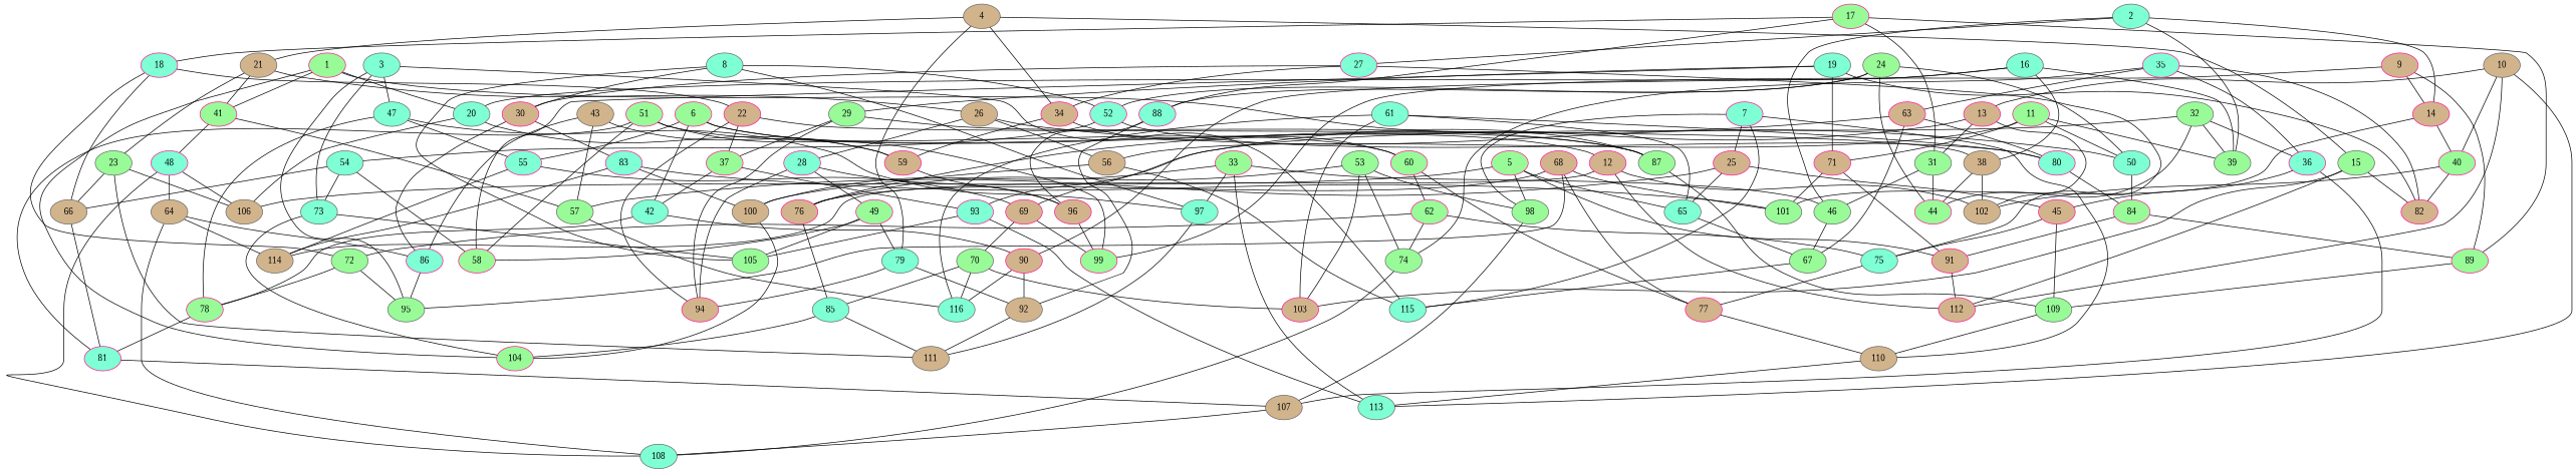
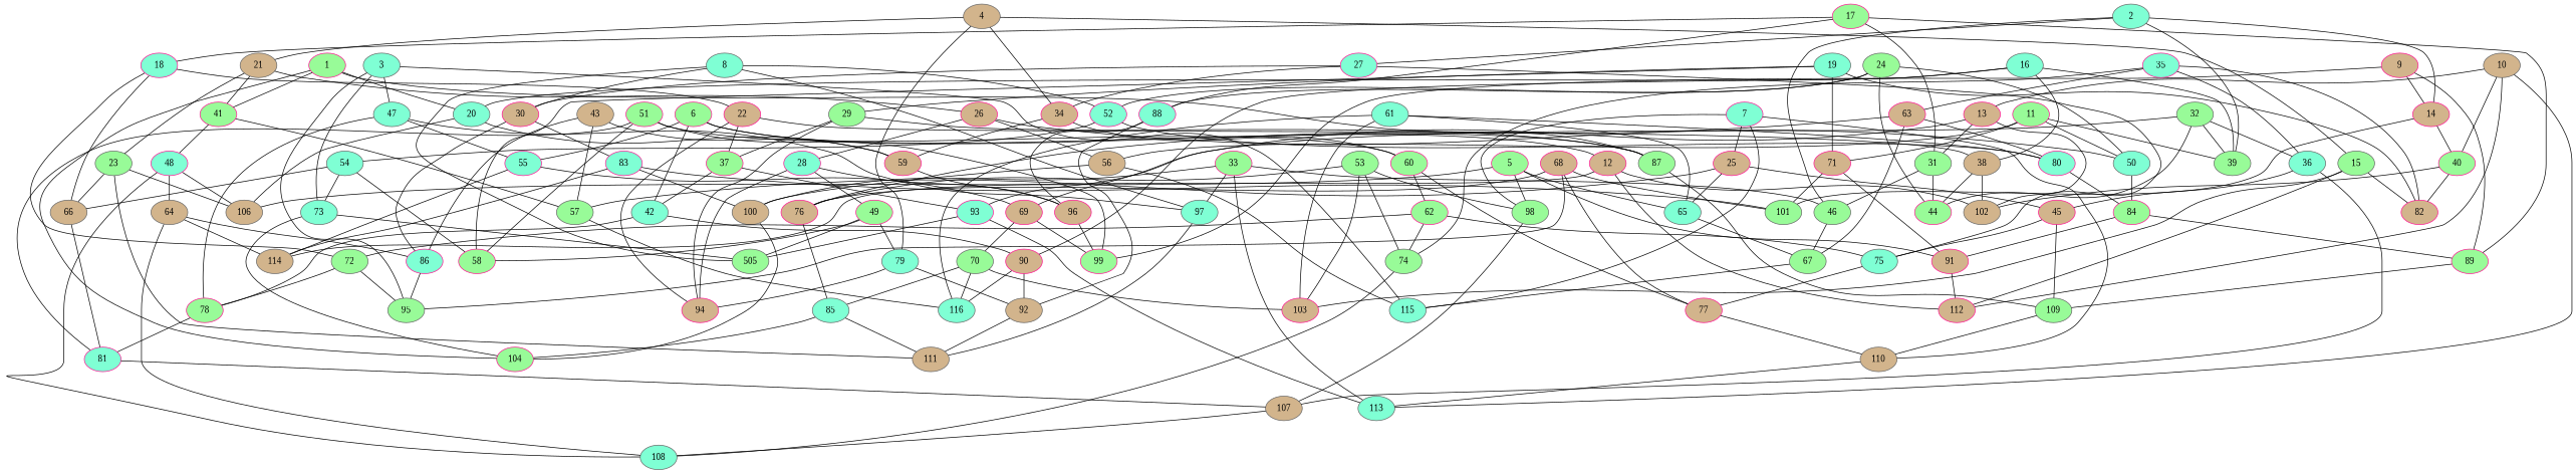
  graph {
    fontname="Liberation Serif"
    node [color=gray40 fillcolor=palegreen fontname="Liberation Serif" style=filled]
    edge [fontname="Liberation Serif"]
    1 [color=deeppink]
    20 [fillcolor=aquamarine]
    41 [color=deeppink]
    87
    104 [color=deeppink]
    106 [fillcolor=tan]
    59 [color=deeppink fillcolor=tan]
    57
    48 [color=deeppink fillcolor=aquamarine]
    109
    2 [fillcolor=aquamarine]
    14 [color=deeppink fillcolor=tan]
    27 [color=deeppink fillcolor=aquamarine]
    39
    46
    40 [color=deeppink]
    101
    34 [color=deeppink fillcolor=tan]
    30 [color=deeppink fillcolor=tan]
    75 [fillcolor=aquamarine]
    67
    3 [fillcolor=aquamarine]
    47 [fillcolor=aquamarine]
    73 [fillcolor=aquamarine]
    95
    115 [fillcolor=aquamarine]
    55 [color=deeppink fillcolor=aquamarine]
    97 [fillcolor=aquamarine]
    78 [color=deeppink]
-   105
+   105 [label=505]
    4 [fillcolor=tan]
    15
    21 [fillcolor=tan]
    79 [fillcolor=aquamarine]
    112 [color=deeppink fillcolor=tan]
    82 [color=deeppink fillcolor=tan]
    103 [color=deeppink fillcolor=tan]
    23
-   26 [fillcolor=tan]
+   26 [color=deeppink fillcolor=tan]
    60 [color=deeppink]
    94 [color=deeppink fillcolor=tan]
    92 [fillcolor=tan]
    5 [color=deeppink]
    65 [fillcolor=aquamarine]
    91 [color=deeppink fillcolor=tan]
    98
    107 [fillcolor=tan]
    6 [color=deeppink]
    12 [color=deeppink fillcolor=tan]
    42 [fillcolor=aquamarine]
    102 [fillcolor=tan]
    114 [fillcolor=tan]
    90 [color=deeppink fillcolor=tan]
    69 [color=deeppink fillcolor=tan]
    7 [color=deeppink fillcolor=aquamarine]
    25 [color=deeppink fillcolor=tan]
    110 [fillcolor=tan]
    45 [color=deeppink fillcolor=tan]
    113 [fillcolor=aquamarine]
    8 [fillcolor=aquamarine]
    52 [color=deeppink fillcolor=aquamarine]
    83 [color=deeppink fillcolor=aquamarine]
    86 [color=deeppink fillcolor=aquamarine]
    54 [fillcolor=aquamarine]
    80 [color=deeppink fillcolor=aquamarine]
    111 [fillcolor=tan]
    9 [color=deeppink fillcolor=tan]
    89 [color=deeppink]
    99 [color=deeppink]
    43 [fillcolor=tan]
    10 [fillcolor=tan]
    13 [color=deeppink fillcolor=tan]
    31
    11 [color=deeppink]
    50 [fillcolor=aquamarine]
    56 [fillcolor=tan]
    71 [color=deeppink fillcolor=tan]
    84 [color=deeppink]
    100 [fillcolor=tan]
    44 [color=deeppink]
    70
    16 [fillcolor=aquamarine]
    38 [fillcolor=tan]
    116 [fillcolor=aquamarine]
    17 [color=deeppink]
    18 [color=deeppink fillcolor=aquamarine]
    88 [color=deeppink fillcolor=aquamarine]
    22 [color=deeppink fillcolor=tan]
    66 [fillcolor=tan]
    72
    96 [color=deeppink fillcolor=tan]
    37 [color=deeppink]
    81 [color=deeppink fillcolor=aquamarine]
    19 [fillcolor=aquamarine]
    29
    58 [color=deeppink]
    28 [color=deeppink fillcolor=aquamarine]
    93 [color=deeppink fillcolor=aquamarine]
    24
    49 [color=deeppink]
    77 [color=deeppink fillcolor=tan]
    32
-   36 [color=deeppink fillcolor=aquamarine]
+   36 [fillcolor=aquamarine]
    33 [color=deeppink]
    62 [color=deeppink]
    35 [color=deeppink fillcolor=aquamarine]
    63 [color=deeppink fillcolor=tan]
    74
    76 [color=deeppink fillcolor=tan]
    108 [fillcolor=aquamarine]
    64 [fillcolor=tan]
    51 [color=deeppink]
    53
    85 [fillcolor=aquamarine]
    61 [fillcolor=aquamarine]
    68 [color=deeppink fillcolor=tan]
    1 -- 20
    1 -- 41
    1 -- 87
    1 -- 104
    20 -- 106
    20 -- 59
    41 -- 57
    41 -- 48
    87 -- 109
    59 -- 96
    57 -- 116
    48 -- 106
    48 -- 108
    48 -- 64
    109 -- 110
    2 -- 14
    2 -- 27
    2 -- 39
    2 -- 46
    14 -- 40
    14 -- 101
    27 -- 34
    27 -- 30
    27 -- 75
    46 -- 67
    40 -- 82
    40 -- 102
    34 -- 59
    34 -- 60
    30 -- 83
    30 -- 86
    75 -- 77
    67 -- 115
    3 -- 47
    3 -- 73
    3 -- 95
    3 -- 115
    47 -- 55
    47 -- 97
    47 -- 78
    73 -- 104
    73 -- 105
    55 -- 114
    55 -- 69
    97 -- 111
    78 -- 81
    4 -- 34
    4 -- 15
    4 -- 21
    4 -- 79
    15 -- 112
    15 -- 82
    15 -- 103
    21 -- 41
    21 -- 23
    21 -- 26
    79 -- 94
    79 -- 92
    23 -- 106
    23 -- 111
    23 -- 66
    26 -- 50
    26 -- 56
    26 -- 28
    60 -- 77
    60 -- 62
    92 -- 111
    5 -- 106
    5 -- 65
    5 -- 91
    5 -- 98
    65 -- 67
    91 -- 112
    98 -- 107
    107 -- 108
    6 -- 87
    6 -- 55
    6 -- 12
    6 -- 42
    12 -- 112
    12 -- 102
    12 -- 114
    42 -- 78
    42 -- 90
    90 -- 92
    90 -- 116
    69 -- 99
    69 -- 70
    7 -- 115
    7 -- 98
    7 -- 25
    7 -- 110
    25 -- 57
    25 -- 65
    25 -- 45
    110 -- 113
    45 -- 109
    45 -- 75
    8 -- 30
    8 -- 97
    8 -- 105
    8 -- 52
    52 -- 54
    52 -- 80
    83 -- 101
    83 -- 114
    83 -- 100
    86 -- 95
    54 -- 73
    54 -- 66
    54 -- 58
    80 -- 84
    9 -- 14
    9 -- 89
    9 -- 99
    89 -- 109
    43 -- 59
    43 -- 57
    43 -- 86
    10 -- 40
    10 -- 112
    10 -- 113
    10 -- 13
    13 -- 102
    13 -- 69
    13 -- 31
    31 -- 46
    31 -- 44
    11 -- 39
    11 -- 50
    11 -- 56
    11 -- 71
    50 -- 84
    56 -- 115
    56 -- 100
    71 -- 101
    71 -- 91
    84 -- 91
    84 -- 89
    100 -- 104
    70 -- 103
    70 -- 116
    70 -- 85
    16 -- 20
    16 -- 39
    16 -- 90
    16 -- 38
    38 -- 102
    38 -- 44
    17 -- 89
    17 -- 31
    17 -- 18
    17 -- 88
    18 -- 22
    18 -- 66
    18 -- 72
    88 -- 92
    88 -- 96
    22 -- 94
    22 -- 38
    22 -- 37
    66 -- 81
    72 -- 95
    72 -- 78
    96 -- 99
    37 -- 42
    37 -- 93
    81 -- 107
    19 -- 82
    19 -- 71
    19 -- 29
    19 -- 58
    29 -- 87
    29 -- 94
    29 -- 37
    28 -- 94
    28 -- 96
    28 -- 49
    93 -- 105
    93 -- 113
    24 -- 52
    24 -- 50
    24 -- 44
    24 -- 88
    49 -- 105
    49 -- 79
    49 -- 58
    77 -- 110
    32 -- 39
    32 -- 44
    32 -- 93
    32 -- 36
    36 -- 107
    36 -- 45
    33 -- 46
    33 -- 97
    33 -- 113
    33 -- 100
    62 -- 75
    62 -- 72
    62 -- 74
    35 -- 82
    35 -- 36
    35 -- 63
    35 -- 74
    63 -- 67
    63 -- 80
    63 -- 76
    74 -- 108
    76 -- 85
    64 -- 114
    64 -- 86
    64 -- 108
    51 -- 60
    51 -- 99
    51 -- 81
    51 -- 58
    53 -- 103
    53 -- 98
    53 -- 74
    53 -- 76
    85 -- 104
    85 -- 111
    61 -- 103
    61 -- 65
    61 -- 80
    61 -- 116
    68 -- 101
    68 -- 95
    68 -- 77
    68 -- 76
  }
